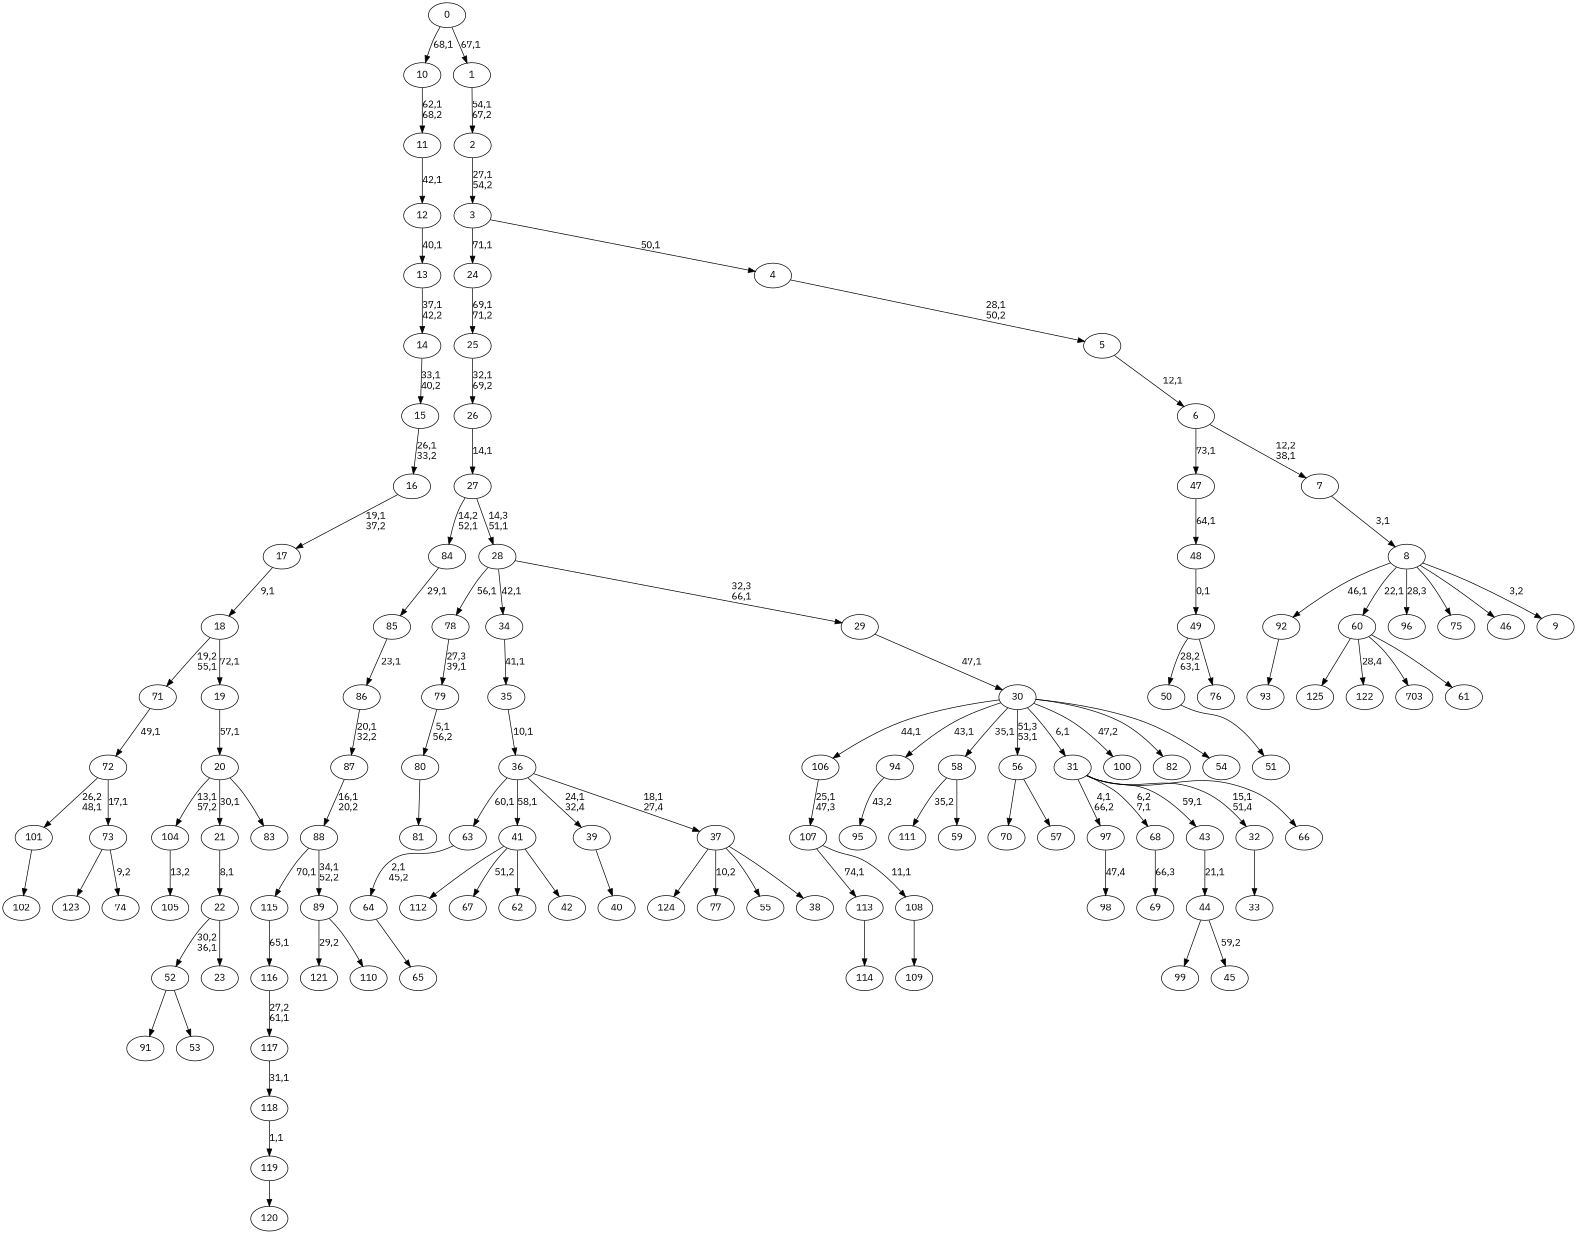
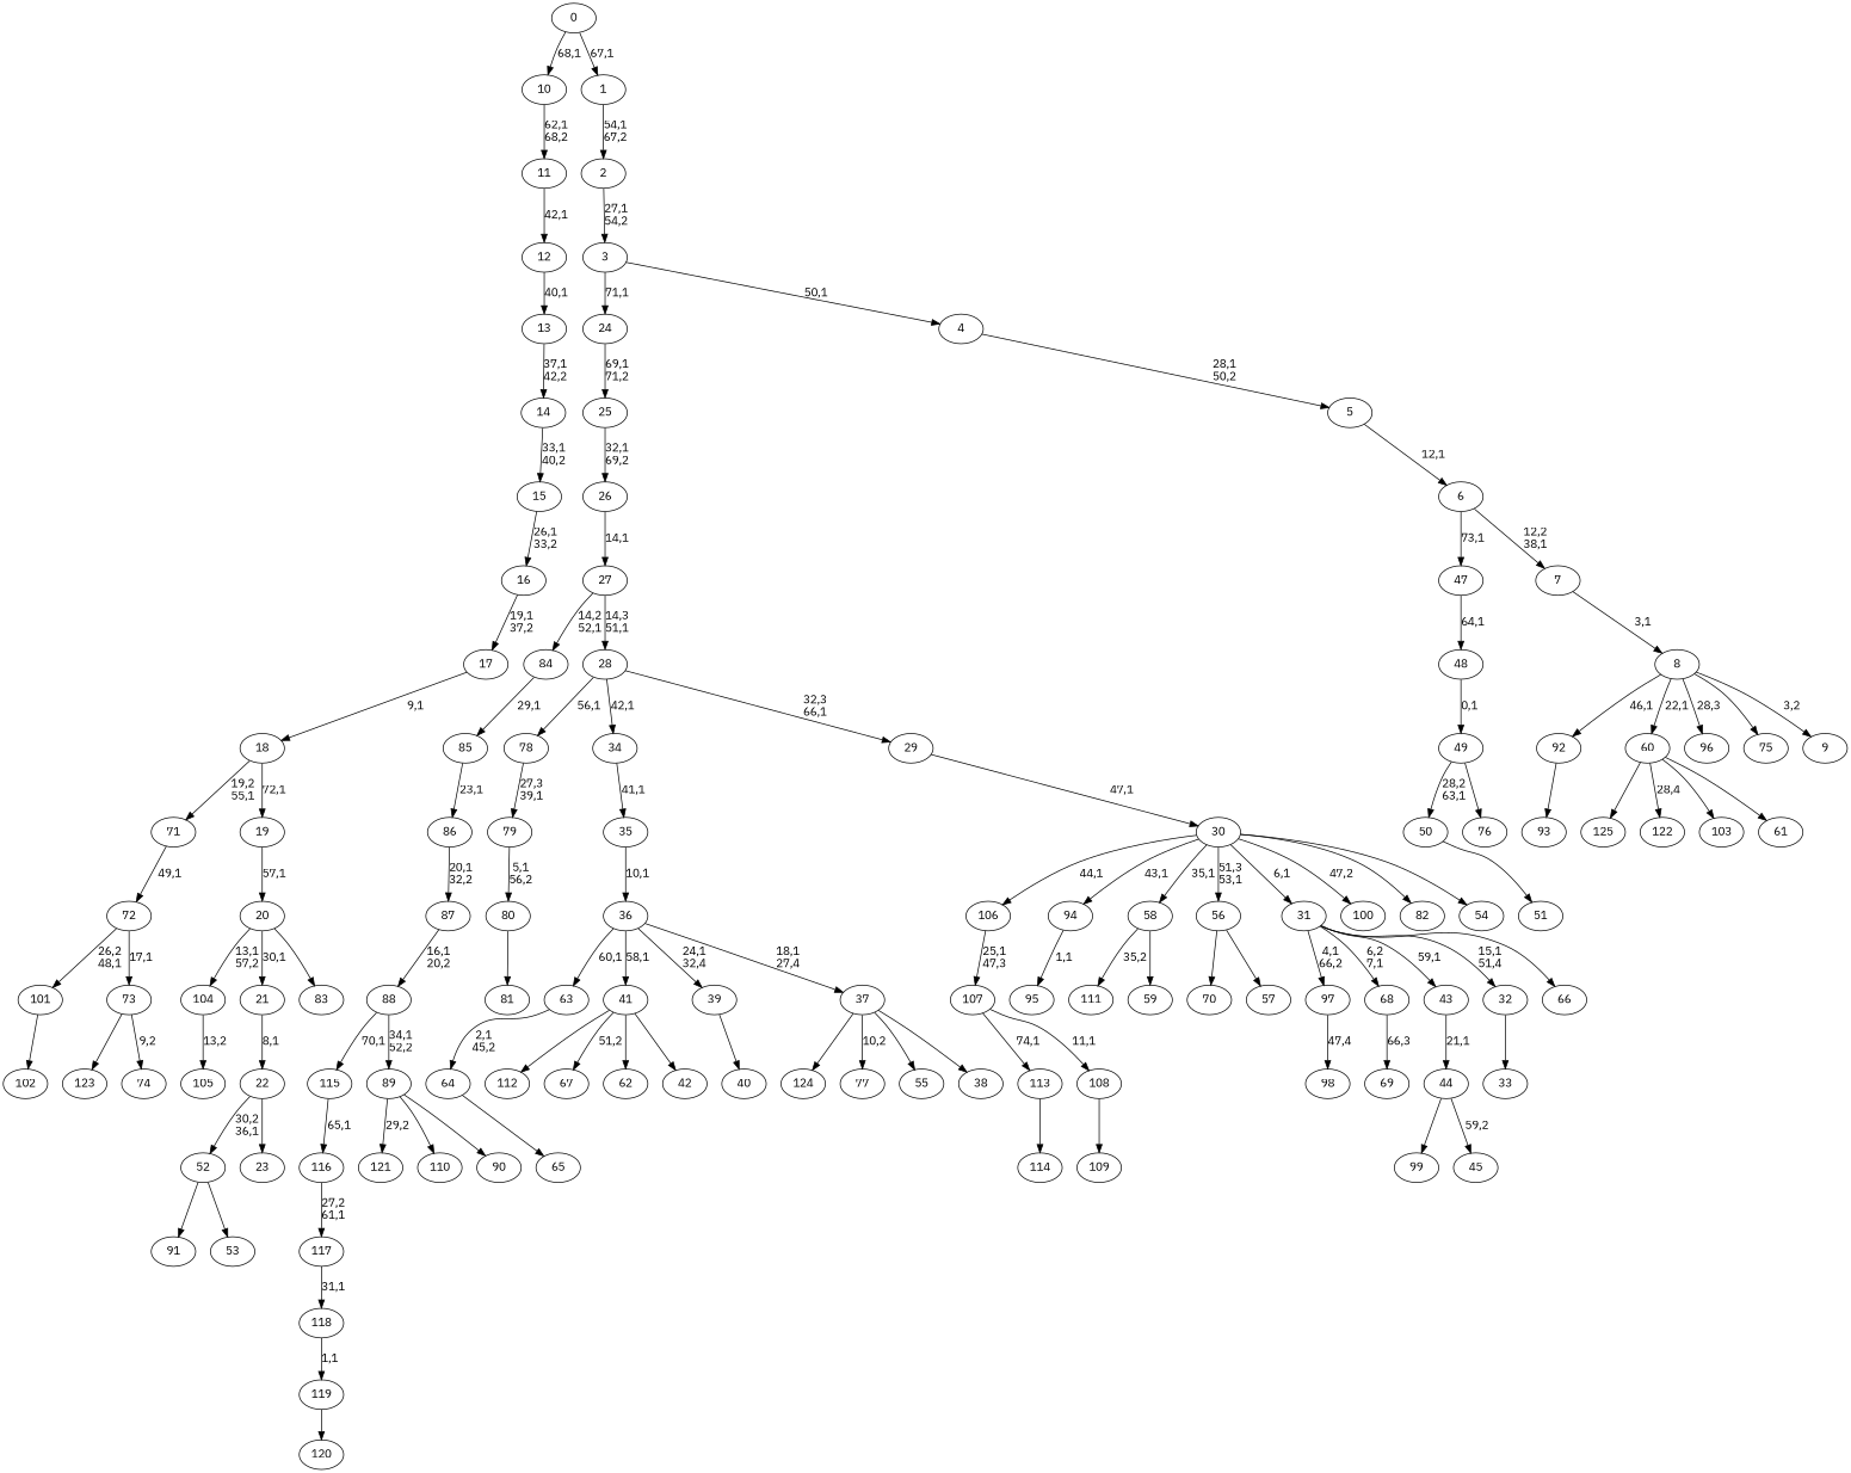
  digraph {
    fontname="IBM Plex Sans"
    node [fontname="IBM Plex Sans"]
    edge [fontname="IBM Plex Sans"]
    119
    120
    118
    117
    116
    115
    113
    114
    108
    109
    107
    106
    104
    105
    101
    102
    97
    98
    94
    95
    92
    93
    89
    121
    110
+   90
    88
    87
    86
    85
    84
    80
    81
    79
    78
    73
    123
    74
    72
    71
    68
    69
    64
    65
    63
    60
    125
    122
-   103 [label=703]
+   103
    61
    58
    111
    59
    56
    70
    57
    52
    91
    53
    50
    51
    49
    76
    48
    47
    44
    99
    45
    43
    41
    112
    67
    62
    42
    39
    40
    37
    124
    77
    55
    38
    36
    35
    34
    32
    33
    31
    66
    30
    100
    82
    54
    29
    28
    27
    26
    25
    24
    22
    23
    21
    20
    83
    19
    18
    17
    16
    15
    14
    13
    12
    11
    10
    8
    96
    75
-   46
    9
    7
    6
    5
    4
    3
    2
    1
    0
    119 -> 120
    118 -> 119 [label="1,1"]
    117 -> 118 [label="31,1"]
    116 -> 117 [label="27,2\n61,1"]
    115 -> 116 [label="65,1"]
    113 -> 114
    108 -> 109
    107 -> 113 [label="74,1"]
    107 -> 108 [label="11,1"]
    106 -> 107 [label="25,1\n47,3"]
    104 -> 105 [label="13,2"]
    101 -> 102
    97 -> 98 [label="47,4"]
-   94 -> 95 [label="43,2"]
+   94 -> 95 [label="1,1"]
    92 -> 93
    89 -> 121 [label="29,2"]
    89 -> 110
+   89 -> 90
    88 -> 115 [label="70,1"]
    88 -> 89 [label="34,1\n52,2"]
    87 -> 88 [label="16,1\n20,2"]
    86 -> 87 [label="20,1\n32,2"]
    85 -> 86 [label="23,1"]
    84 -> 85 [label="29,1"]
    80 -> 81
    79 -> 80 [label="5,1\n56,2"]
    78 -> 79 [label="27,3\n39,1"]
    73 -> 123
    73 -> 74 [label="9,2"]
    72 -> 101 [label="26,2\n48,1"]
    72 -> 73 [label="17,1"]
    71 -> 72 [label="49,1"]
    68 -> 69 [label="66,3"]
    64 -> 65
    63 -> 64 [label="2,1\n45,2"]
    60 -> 125
    60 -> 122 [label="28,4"]
    60 -> 103
    60 -> 61
    58 -> 111 [label="35,2"]
    58 -> 59
    56 -> 70
    56 -> 57
    52 -> 91
    52 -> 53
    50 -> 51
    49 -> 50 [label="28,2\n63,1"]
    49 -> 76
    48 -> 49 [label="0,1"]
    47 -> 48 [label="64,1"]
    44 -> 99
    44 -> 45 [label="59,2"]
    43 -> 44 [label="21,1"]
    41 -> 112
    41 -> 67 [label="51,2"]
    41 -> 62
    41 -> 42
    39 -> 40
    37 -> 124
    37 -> 77 [label="10,2"]
    37 -> 55
    37 -> 38
    36 -> 63 [label="60,1"]
    36 -> 41 [label="58,1"]
    36 -> 39 [label="24,1\n32,4"]
    36 -> 37 [label="18,1\n27,4"]
    35 -> 36 [label="10,1"]
    34 -> 35 [label="41,1"]
    32 -> 33
    31 -> 97 [label="4,1\n66,2"]
    31 -> 68 [label="6,2\n7,1"]
    31 -> 43 [label="59,1"]
    31 -> 32 [label="15,1\n51,4"]
    31 -> 66
    30 -> 106 [label="44,1"]
    30 -> 94 [label="43,1"]
    30 -> 58 [label="35,1"]
    30 -> 56 [label="51,3\n53,1"]
    30 -> 31 [label="6,1"]
    30 -> 100 [label="47,2"]
    30 -> 82
    30 -> 54
    29 -> 30 [label="47,1"]
    28 -> 78 [label="56,1"]
    28 -> 34 [label="42,1"]
    28 -> 29 [label="32,3\n66,1"]
    27 -> 84 [label="14,2\n52,1"]
    27 -> 28 [label="14,3\n51,1"]
    26 -> 27 [label="14,1"]
    25 -> 26 [label="32,1\n69,2"]
    24 -> 25 [label="69,1\n71,2"]
    22 -> 52 [label="30,2\n36,1"]
    22 -> 23
    21 -> 22 [label="8,1"]
    20 -> 104 [label="13,1\n57,2"]
    20 -> 21 [label="30,1"]
    20 -> 83
    19 -> 20 [label="57,1"]
    18 -> 71 [label="19,2\n55,1"]
    18 -> 19 [label="72,1"]
    17 -> 18 [label="9,1"]
    16 -> 17 [label="19,1\n37,2"]
    15 -> 16 [label="26,1\n33,2"]
    14 -> 15 [label="33,1\n40,2"]
    13 -> 14 [label="37,1\n42,2"]
    12 -> 13 [label="40,1"]
    11 -> 12 [label="42,1"]
    10 -> 11 [label="62,1\n68,2"]
    8 -> 92 [label="46,1"]
    8 -> 60 [label="22,1"]
    8 -> 96 [label="28,3"]
    8 -> 75
-   8 -> 46
    8 -> 9 [label="3,2"]
    7 -> 8 [label="3,1"]
    6 -> 47 [label="73,1"]
    6 -> 7 [label="12,2\n38,1"]
    5 -> 6 [label="12,1"]
    4 -> 5 [label="28,1\n50,2"]
    3 -> 24 [label="71,1"]
    3 -> 4 [label="50,1"]
    2 -> 3 [label="27,1\n54,2"]
    1 -> 2 [label="54,1\n67,2"]
    0 -> 10 [label="68,1"]
    0 -> 1 [label="67,1"]
  }
